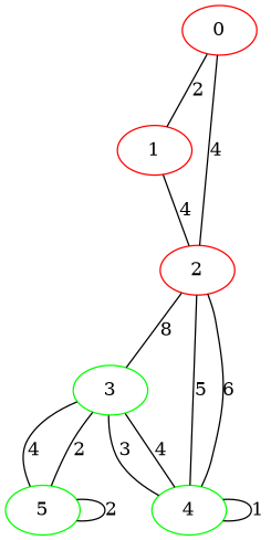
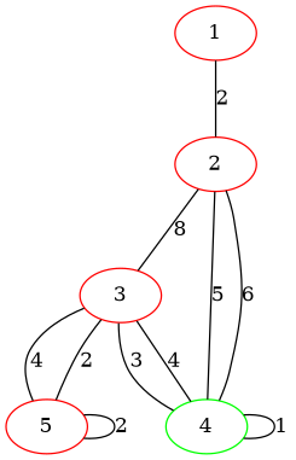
  graph {
    node [color=red weight=1]
-   0
    1
    2
-   3 [color=green]
+   3
    4 [color=green weight=2]
-   5 [color=green weight=2]
-   0 -- 1 [label=2]
-   0 -- 2 [label=4]
-   1 -- 2 [label=4]
+   5 [weight=2]
+   1 -- 2 [label=2]
    2 -- 3 [label=8]
    2 -- 4 [label=5]
    2 -- 4 [label=6]
    3 -- 4 [label=3]
    3 -- 4 [label=4]
    3 -- 5 [label=4]
    3 -- 5 [label=2]
    4 -- 4 [label=1]
    5 -- 5 [label=2]
  }
